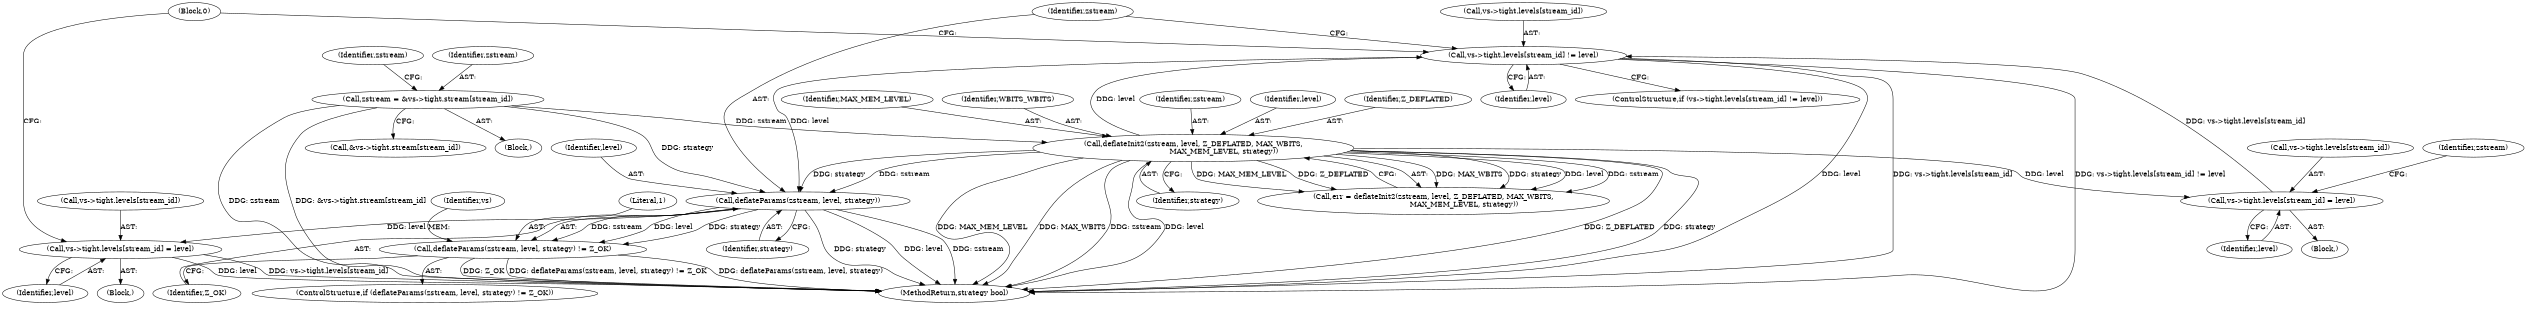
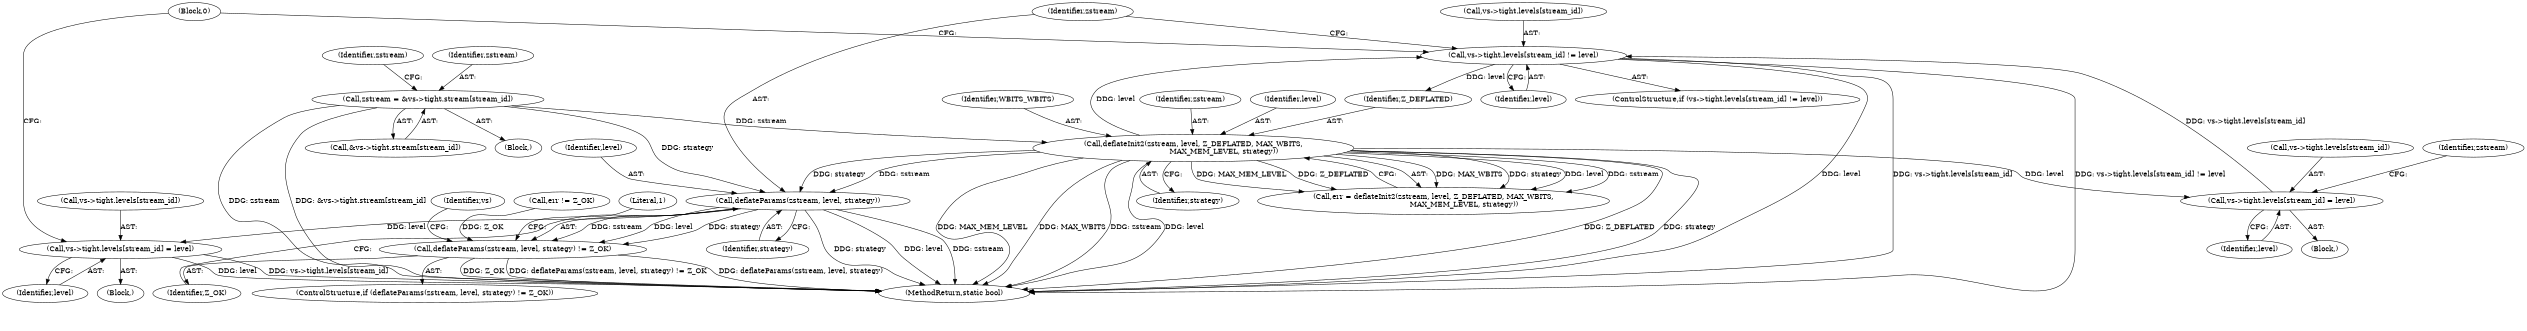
  digraph {
    fontname="DejaVu Serif"
    node [fontname="DejaVu Serif"]
    edge [fontname="DejaVu Serif"]
    n1 [label="(Call,vs->tight.levels[stream_id] != level)"]
    n2 [label="(Call,deflateParams(zstream, level, strategy))"]
    n3 [label="(Identifier,level)"]
    n4 [label="(ControlStructure,if (vs->tight.levels[stream_id] != level))"]
-   n5 [label="(MethodReturn,strategy bool)"]
+   n5 [label="(MethodReturn,static bool)"]
    n6 [label="(Call,deflateParams(zstream, level, strategy) != Z_OK)"]
    n7 [label="(Call,vs->tight.levels[stream_id] = level)"]
    n8 [label="(Identifier,strategy)"]
    n9 [label="(Call,vs->tight.levels[stream_id] = level)"]
    n10 [label="(Block,)"]
    n11 [label="(Identifier,level)"]
    n12 [label="(Call,deflateInit2(zstream, level, Z_DEFLATED, MAX_WBITS,\n                           MAX_MEM_LEVEL, strategy))"]
    n13 [label="(Identifier,strategy)"]
    n14 [label="(Call,err = deflateInit2(zstream, level, Z_DEFLATED, MAX_WBITS,\n                           MAX_MEM_LEVEL, strategy))"]
    n15 [label="(Call,zstream = &vs->tight.stream[stream_id])"]
    n16 [label="(Call,&vs->tight.stream[stream_id])"]
    n17 [label="(Block,)"]
    n18 [label="(ControlStructure,if (deflateParams(zstream, level, strategy) != Z_OK))"]
    n19 [label="(Identifier,Z_OK)"]
    n20 [label="(Identifier,level)"]
    n21 [label="(Block,)"]
    n22 [label="(Identifier,vs)"]
+   n23 [label="(Call,err != Z_OK)"]
    n24 [label="(Call,vs->tight.levels[stream_id])"]
    n25 [label="(Block,0)"]
    n26 [label="(Call,vs->tight.levels[stream_id])"]
    n27 [label="(Identifier,zstream)"]
    n28 [label="(Call,vs->tight.levels[stream_id])"]
-   n29 [label="(Identifier,MAX_MEM_LEVEL)"]
    n30 [label="(Identifier,zstream)"]
    n31 [label="(Identifier,WBITS_WBITS)"]
    n32 [label="(Identifier,level)"]
    n33 [label="(Identifier,zstream)"]
    n34 [label="(Identifier,Z_DEFLATED)"]
    n35 [label="(Identifier,zstream)"]
    n36 [label="(Identifier,zstream)"]
    n37 [label="(Literal,1)"]
    n38 [label="(Identifier,level)"]
-   n1 -> n2 [label="DDG: level"]
+   n1 -> n34 [label="DDG: level"]
    n1 -> n3 [label="CFG: "]
-   n1 -> n4 [label="CFG: "]
+   n1 -> n4 [label="AST: "]
    n1 -> n5 [label="DDG: vs->tight.levels[stream_id] != level"]
    n1 -> n5 [label="DDG: level"]
    n1 -> n5 [label="DDG: vs->tight.levels[stream_id]"]
    n2 -> n5 [label="DDG: strategy"]
    n2 -> n5 [label="DDG: level"]
    n2 -> n5 [label="DDG: zstream"]
    n2 -> n6 [label="AST: "]
    n2 -> n6 [label="DDG: zstream"]
    n2 -> n6 [label="DDG: level"]
    n2 -> n6 [label="DDG: strategy"]
    n2 -> n7 [label="DDG: level"]
    n2 -> n8 [label="CFG: "]
    n3 -> n1 [label="AST: "]
    n6 -> n5 [label="DDG: deflateParams(zstream, level, strategy) != Z_OK"]
    n6 -> n5 [label="DDG: deflateParams(zstream, level, strategy)"]
    n6 -> n5 [label="DDG: Z_OK"]
    n6 -> n18 [label="AST: "]
-   n6 -> n19 [label="CFG: "]
+   n6 -> n19 [label="AST: "]
    n7 -> n5 [label="DDG: level"]
    n7 -> n5 [label="DDG: vs->tight.levels[stream_id]"]
    n7 -> n20 [label="CFG: "]
    n7 -> n21 [label="AST: "]
    n8 -> n2 [label="AST: "]
    n9 -> n1 [label="DDG: vs->tight.levels[stream_id]"]
    n9 -> n10 [label="AST: "]
    n9 -> n11 [label="CFG: "]
    n11 -> n9 [label="AST: "]
    n12 -> n1 [label="DDG: level"]
    n12 -> n2 [label="DDG: zstream"]
    n12 -> n2 [label="DDG: strategy"]
    n12 -> n5 [label="DDG: MAX_MEM_LEVEL"]
    n12 -> n5 [label="DDG: MAX_WBITS"]
    n12 -> n5 [label="DDG: zstream"]
    n12 -> n5 [label="DDG: level"]
    n12 -> n5 [label="DDG: Z_DEFLATED"]
    n12 -> n5 [label="DDG: strategy"]
    n12 -> n9 [label="DDG: level"]
    n12 -> n13 [label="CFG: "]
    n12 -> n14 [label="AST: "]
    n12 -> n14 [label="DDG: MAX_WBITS"]
    n12 -> n14 [label="DDG: strategy"]
    n12 -> n14 [label="DDG: level"]
    n12 -> n14 [label="DDG: zstream"]
    n12 -> n14 [label="DDG: MAX_MEM_LEVEL"]
    n12 -> n14 [label="DDG: Z_DEFLATED"]
    n13 -> n12 [label="AST: "]
    n14 -> n12 [label="CFG: "]
    n15 -> n2 [label="DDG: strategy"]
    n15 -> n5 [label="DDG: zstream"]
    n15 -> n5 [label="DDG: &vs->tight.stream[stream_id]"]
    n15 -> n12 [label="DDG: zstream"]
-   n15 -> n16 [label="CFG: "]
+   n15 -> n16 [label="AST: "]
    n15 -> n17 [label="AST: "]
-   n19 -> n2 [label="AST: "]
+   n16 -> n15 [label="AST: "]
+   n19 -> n2 [label="CFG: "]
    n20 -> n7 [label="AST: "]
-   n22 -> n6 [label="MEM: "]
+   n22 -> n6 [label="CFG: "]
+   n23 -> n6 [label="DDG: Z_OK"]
    n24 -> n9 [label="AST: "]
    n25 -> n1 [label="CFG: "]
    n25 -> n7 [label="CFG: "]
    n26 -> n1 [label="AST: "]
    n27 -> n15 [label="CFG: "]
    n28 -> n7 [label="AST: "]
-   n29 -> n12 [label="AST: "]
    n30 -> n1 [label="CFG: "]
    n30 -> n2 [label="AST: "]
    n31 -> n12 [label="AST: "]
    n32 -> n2 [label="AST: "]
    n33 -> n9 [label="CFG: "]
    n34 -> n12 [label="AST: "]
    n35 -> n15 [label="AST: "]
    n36 -> n12 [label="AST: "]
-   n37 -> n6 [label="AST: "]
+   n37 -> n6 [label="CFG: "]
    n38 -> n12 [label="AST: "]
  }
